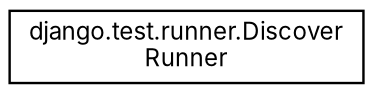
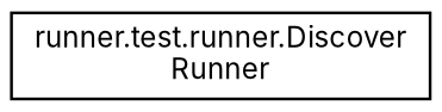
  digraph {
    rankdir=LR
    fontname=Inter
-   n1 [color=black fillcolor=white fontname=Inter fontsize=10 height=0.2 label="django.test.runner.Discover\lRunner" shape=record style=filled width=0.4]
+   n1 [color=black fillcolor=white fontname=Inter fontsize=10 height=0.2 label="runner.test.runner.Discover\lRunner" shape=record style=filled width=0.4]
  }
